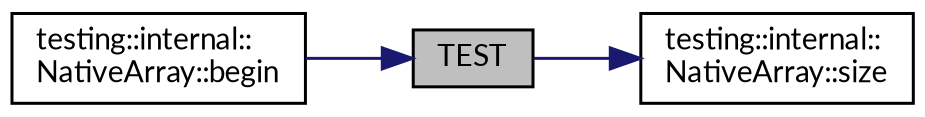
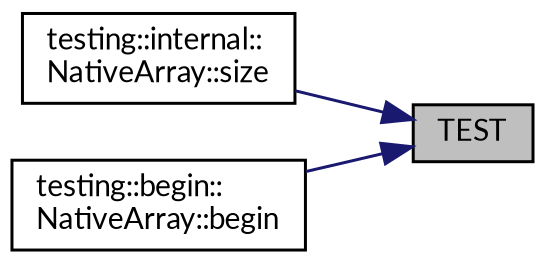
  digraph {
    fontname=Lato
    rankdir=LR
    node [color=black fontname=Lato fontsize=10 shape=record]
    edge [color=midnightblue fontname=Lato fontsize=10 labelfontname=Helvetica labelfontsize=10 style=solid]
    n1 [fillcolor=grey75 fontcolor=black height=0.2 label=TEST style=filled width=0.4]
    n2 [height=0.2 label="testing::internal::\lNativeArray::size" width=0.4]
-   n3 [height=0.2 label="testing::internal::\lNativeArray::begin" width=0.4]
-   n1 -> n2
+   n3 [height=0.2 label="testing::begin::\lNativeArray::begin" width=0.4]
+   n2 -> n1
    n3 -> n1
  }
